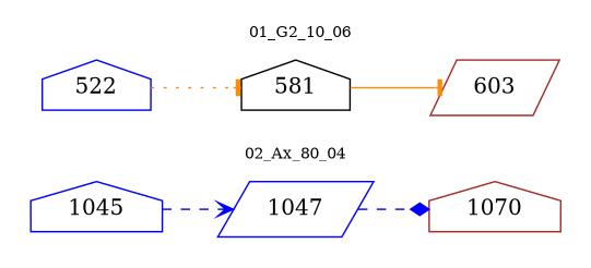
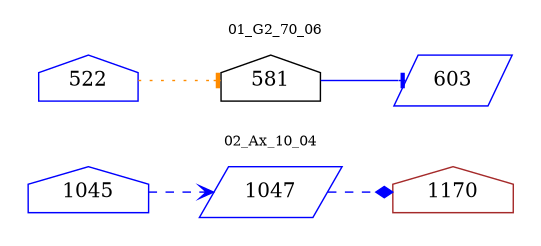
  digraph {
    rankdir=LR
    node [color=blue shape=house]
    edge [arrowhead=tee color=blue style=dashed]
    n1 [label=1045]
    n2 [label=1047 shape=parallelogram]
-   n3 [color=brown label=1070]
+   n3 [color=brown label=1170]
    n4 [label=522]
    n5 [color=black label=581]
-   n6 [color=brown label=603 shape=parallelogram]
+   n6 [label=603 shape=parallelogram]
    subgraph cluster_1 {
      color=white
      fontsize=10
-     label="02_Ax_80_04"
+     label="02_Ax_10_04"
      n1
      n2
      n3
    }
    subgraph cluster_2 {
      color=white
      fontsize=10
-     label="01_G2_10_06"
+     label="01_G2_70_06"
      n4
      n5
      n6
    }
    n1 -> n2 [arrowhead=vee]
    n2 -> n3 [arrowhead=diamond]
    n4 -> n5 [color=darkorange style=dotted]
-   n5 -> n6 [color=darkorange style=solid]
+   n5 -> n6 [style=solid]
  }
